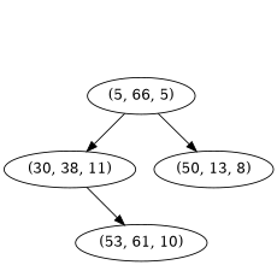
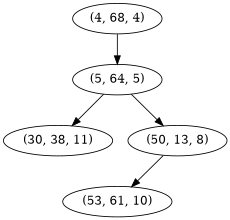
  digraph {
-   "(5, 66, 5)"
+   "(4, 68, 4)"
+   "(5, 66, 5)" [label="(5, 64, 5)"]
    "(30, 38, 11)"
    n4 [label="(50, 13, 8)"]
    "(53, 61, 10)"
+   "(4, 68, 4)" -> "(5, 66, 5)"
    "(5, 66, 5)" -> "(30, 38, 11)"
    "(5, 66, 5)" -> n4
-   "(30, 38, 11)" -> "(53, 61, 10)"
+   n4 -> "(53, 61, 10)"
  }
